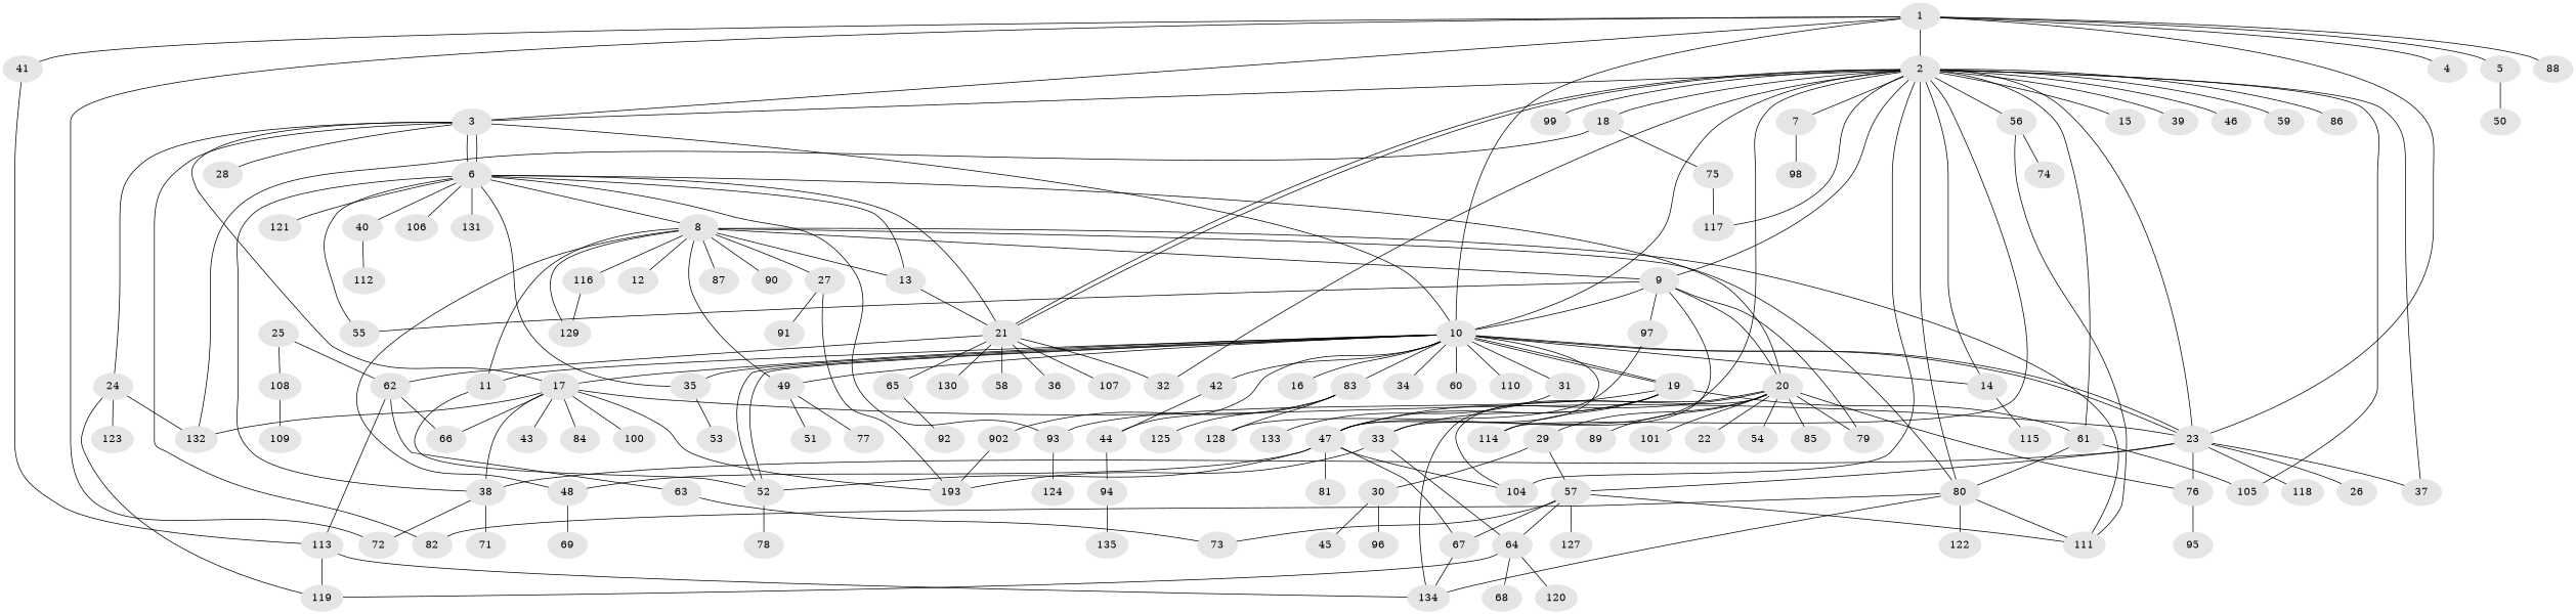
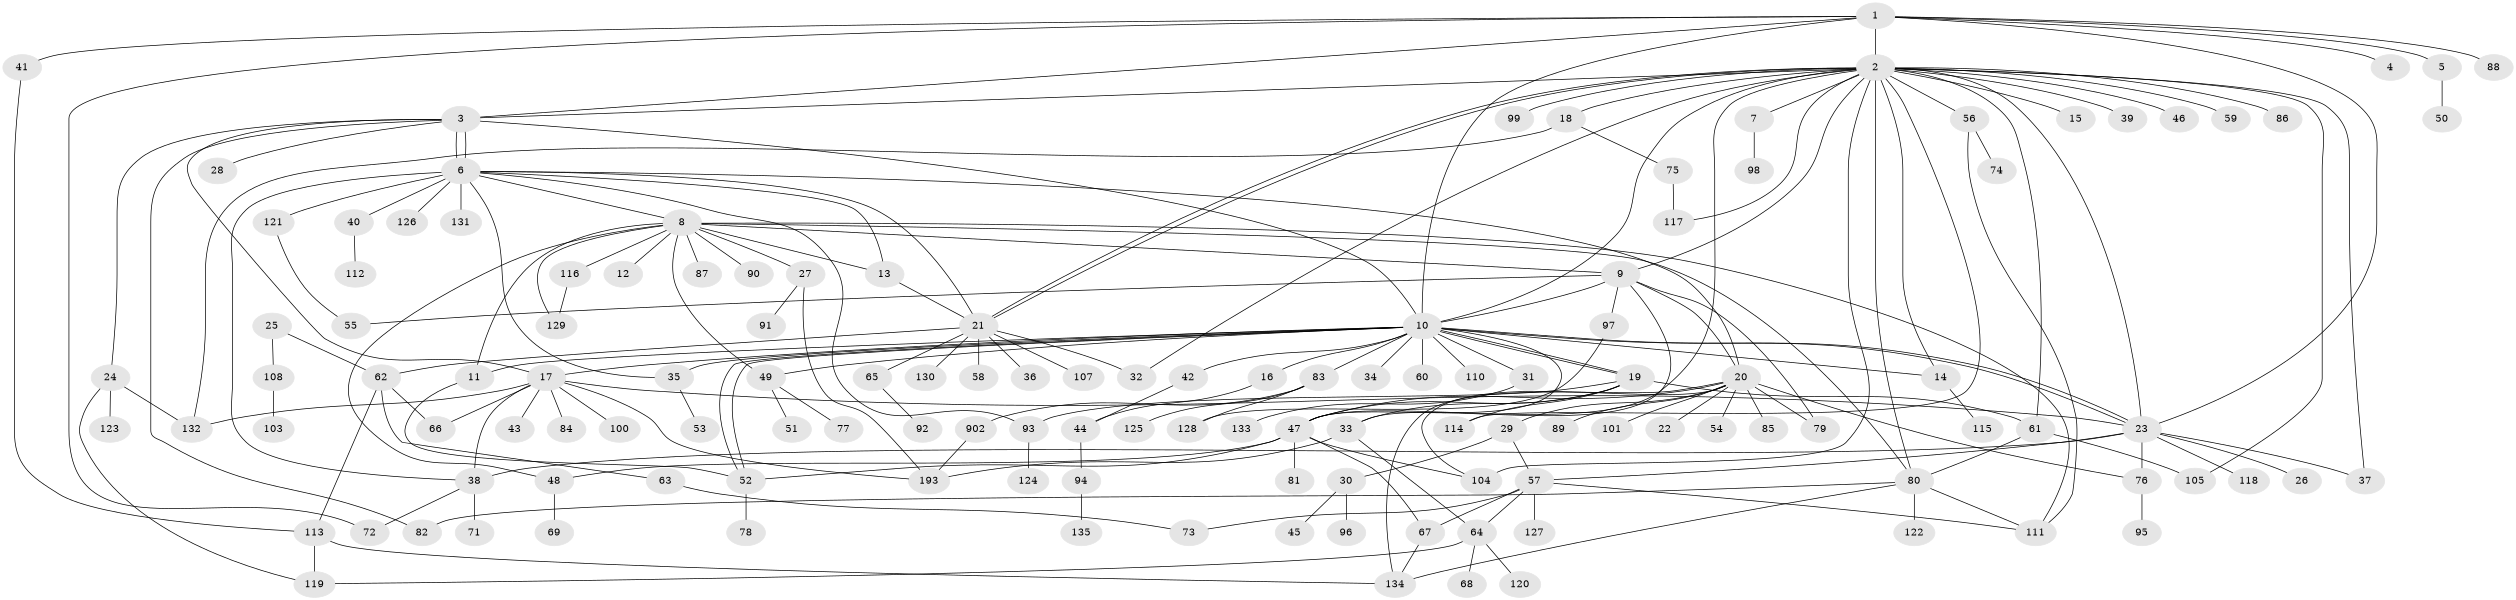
  graph {
    node [color=gray90 style=filled]
    1
    2
    3
    4
    5
    10
    23
    41
    72
    88
    7
    9
    14
    15
    18
    21
    32
    37
    39
    46
    47
    56
    59
    61
    80
    86
    99
    104
    105
    114
    117
    6
    17
    24
    28
    82
    50
    35
    11
    49
    16
    19
    31
    34
    42
    44
    52
    60
    83
    110
    38
    76
    26
    57
    118
    113
    98
    20
    55
    33
    79
    97
    115
    132
    75
    36
    58
    62
    65
    107
    130
    48
    67
    81
    111
    74
    134
    122
    8
    13
    40
    93
-   106
+   106 [label=126]
    121
    131
    43
    66
    84
    100
    n90 [label=193]
    119
    123
    25
    108
    12
    27
    87
    90
    116
    129
    22
    29
    54
    85
    89
    101
    53
    71
    112
    124
    91
    69
    51
    77
    64
    128
    133
    94
    78
    n120 [label=902]
    125
    30
    95
    63
    92
    73
    127
-   109
+   109 [label=103]
    45
    96
    68
    120
    135
    1 -- 2
    1 -- 3
    1 -- 4
    1 -- 5
    1 -- 10
    1 -- 23
    1 -- 41
    1 -- 72
    1 -- 88
    2 -- 3
    2 -- 10
    2 -- 23
    2 -- 7
    2 -- 9
    2 -- 14
    2 -- 15
    2 -- 18
    2 -- 21
    2 -- 21
    2 -- 32
    2 -- 37
    2 -- 39
    2 -- 46
    2 -- 47
    2 -- 56
    2 -- 59
    2 -- 61
    2 -- 80
    2 -- 86
    2 -- 99
    2 -- 104
    2 -- 105
    2 -- 114
    2 -- 117
    3 -- 10
    3 -- 6
    3 -- 6
    3 -- 17
    3 -- 24
    3 -- 28
    3 -- 82
    5 -- 50
    10 -- 23
    10 -- 23
    10 -- 14
    10 -- 47
    10 -- 17
    10 -- 35
    10 -- 11
    10 -- 49
    10 -- 16
    10 -- 19
    10 -- 19
    10 -- 31
    10 -- 34
    10 -- 42
-   10 -- 44
+   16 -- 44
    10 -- 52
    10 -- 52
    10 -- 60
    10 -- 83
    10 -- 110
    23 -- 37
    23 -- 38
    23 -- 76
    23 -- 26
    23 -- 57
    23 -- 118
    41 -- 113
    7 -- 98
    9 -- 10
    9 -- 20
    9 -- 55
    9 -- 33
    9 -- 79
    9 -- 97
    14 -- 115
    18 -- 132
    18 -- 75
    21 -- 32
    21 -- 36
    21 -- 58
    21 -- 62
    21 -- 65
    21 -- 107
    21 -- 130
    47 -- 104
    47 -- 52
    47 -- 48
    47 -- 67
    47 -- 81
    56 -- 111
    56 -- 74
    61 -- 80
    61 -- 105
    80 -- 82
    80 -- 111
    80 -- 134
    80 -- 122
    6 -- 21
    6 -- 35
    6 -- 38
    6 -- 20
-   6 -- 55
+   121 -- 55
    6 -- 8
    6 -- 13
    6 -- 40
    6 -- 93
    6 -- 106
    6 -- 121
    6 -- 131
    17 -- 23
    17 -- 38
    17 -- 132
    17 -- 43
    17 -- 66
    17 -- 84
    17 -- 100
    17 -- n90
    24 -- 132
    24 -- 119
    24 -- 123
    35 -- 53
    11 -- 52
    49 -- 51
    49 -- 77
    19 -- 47
    19 -- 61
    19 -- 114
    19 -- 33
    19 -- 93
    31 -- 133
    42 -- 44
    44 -- 94
    52 -- 78
    83 -- 128
    83 -- n120
    83 -- 125
    38 -- 72
    38 -- 71
    76 -- 95
    57 -- 67
    57 -- 111
    57 -- 64
    57 -- 73
    57 -- 127
    113 -- 134
    113 -- 119
    20 -- 47
    20 -- 104
    20 -- 76
    20 -- 79
    20 -- 134
    20 -- 22
    20 -- 29
    20 -- 54
    20 -- 85
    20 -- 89
    20 -- 101
    33 -- n90
    33 -- 64
    97 -- 128
    75 -- 117
    62 -- 113
    62 -- 66
    62 -- 63
    65 -- 92
    48 -- 69
    67 -- 134
    8 -- 9
    8 -- 80
    8 -- 11
    8 -- 49
    8 -- 48
    8 -- 111
    8 -- 13
    8 -- 12
    8 -- 27
    8 -- 87
    8 -- 90
    8 -- 116
    8 -- 129
    13 -- 21
    40 -- 112
    93 -- 124
    25 -- 62
    25 -- 108
    108 -- 109
    27 -- n90
    27 -- 91
    116 -- 129
    29 -- 57
    29 -- 30
    64 -- 119
    64 -- 68
    64 -- 120
    94 -- 135
    n120 -- n90
    30 -- 45
    30 -- 96
    63 -- 73
  }
